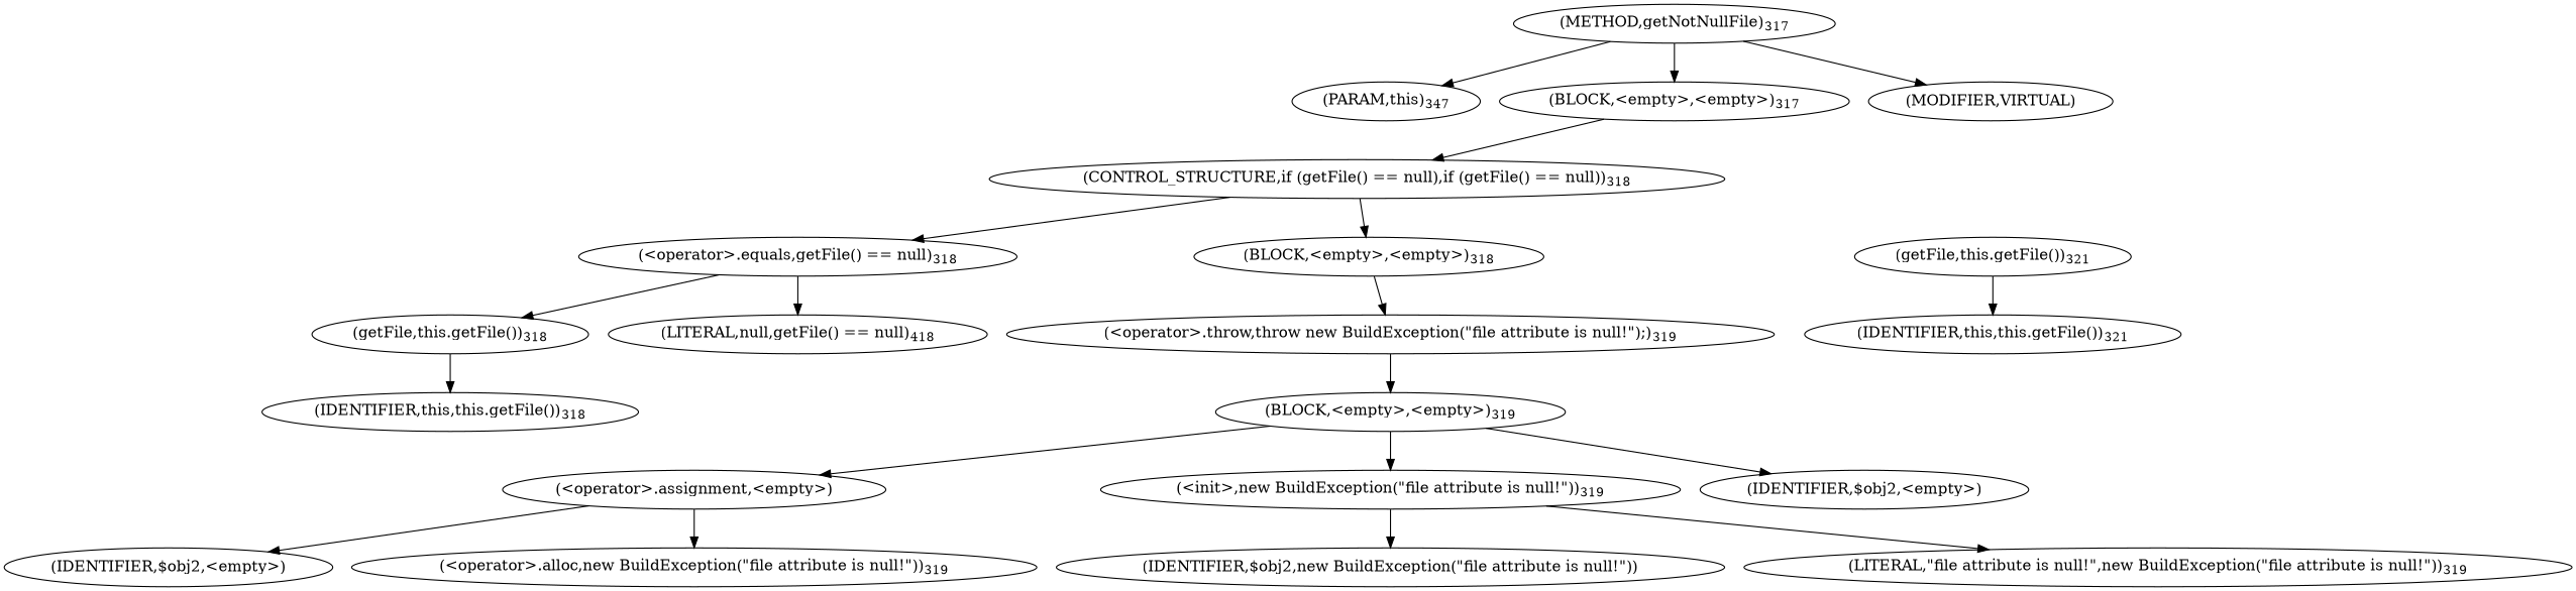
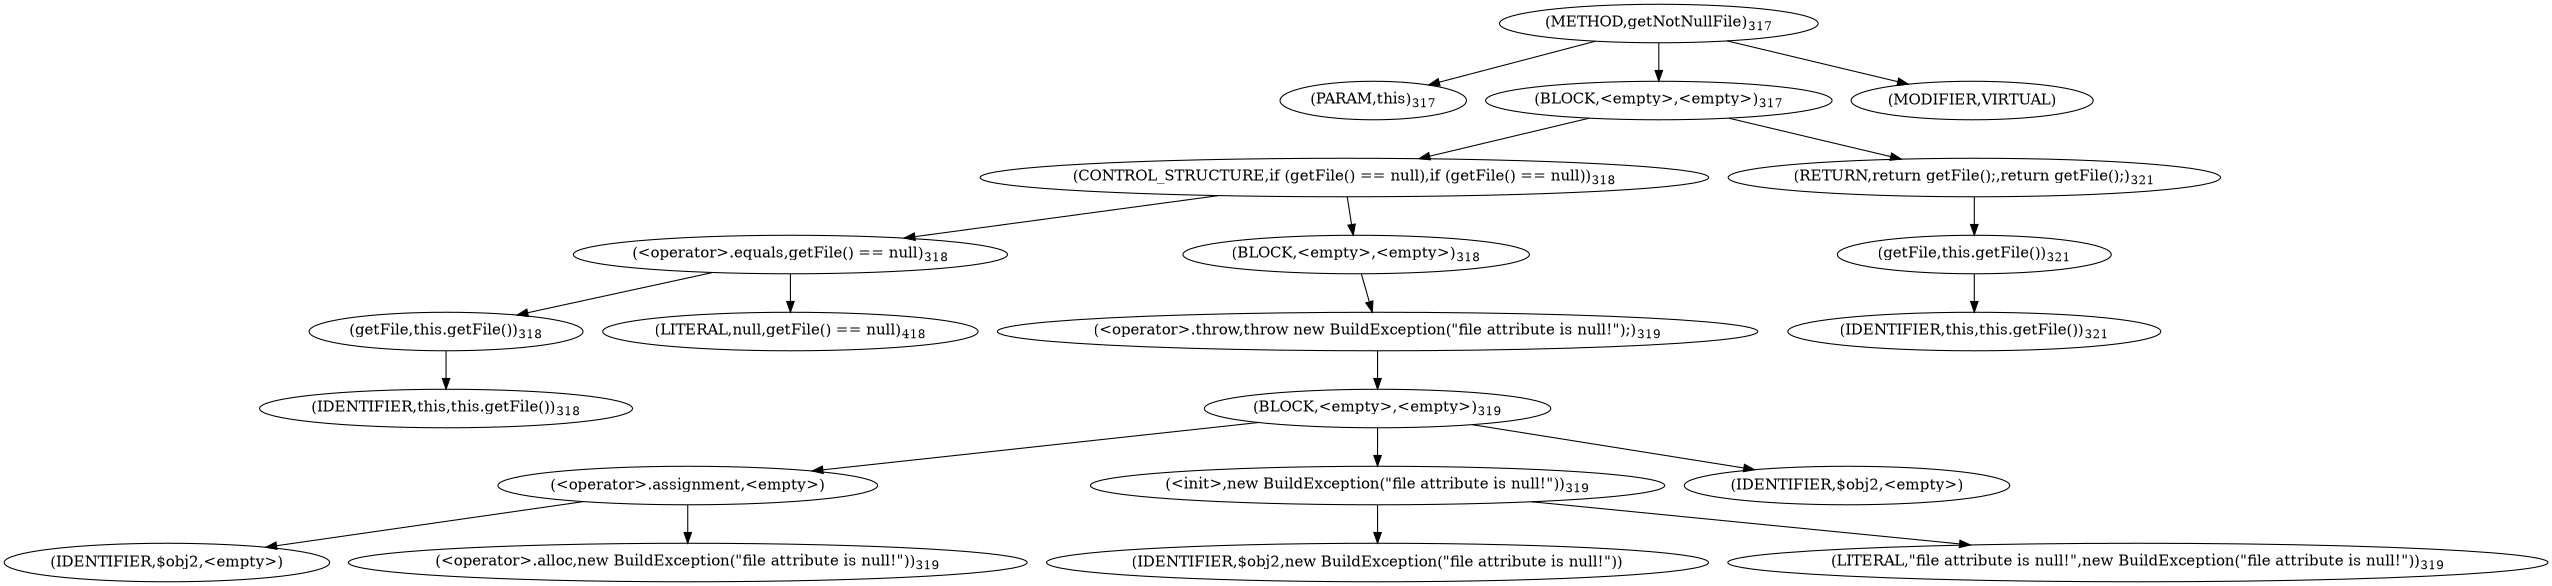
  digraph {
    n1 [label=<(METHOD,getNotNullFile)<SUB>317</SUB>>]
-   n2 [label=<(PARAM,this)<SUB>347</SUB>>]
+   n2 [label=<(PARAM,this)<SUB>317</SUB>>]
    n3 [label=<(BLOCK,&lt;empty&gt;,&lt;empty&gt;)<SUB>317</SUB>>]
    n4 [label=<(MODIFIER,VIRTUAL)>]
    n5 [label=<(CONTROL_STRUCTURE,if (getFile() == null),if (getFile() == null))<SUB>318</SUB>>]
+   n6 [label=<(RETURN,return getFile();,return getFile();)<SUB>321</SUB>>]
    n7 [label=<(&lt;operator&gt;.equals,getFile() == null)<SUB>318</SUB>>]
    n8 [label=<(BLOCK,&lt;empty&gt;,&lt;empty&gt;)<SUB>318</SUB>>]
    n9 [label=<(getFile,this.getFile())<SUB>321</SUB>>]
    n10 [label=<(getFile,this.getFile())<SUB>318</SUB>>]
    n11 [label=<(LITERAL,null,getFile() == null)<SUB>418</SUB>>]
    n12 [label=<(&lt;operator&gt;.throw,throw new BuildException(&quot;file attribute is null!&quot;);)<SUB>319</SUB>>]
    n13 [label=<(IDENTIFIER,this,this.getFile())<SUB>318</SUB>>]
    n14 [label=<(BLOCK,&lt;empty&gt;,&lt;empty&gt;)<SUB>319</SUB>>]
    n15 [label=<(&lt;operator&gt;.assignment,&lt;empty&gt;)>]
    n16 [label=<(&lt;init&gt;,new BuildException(&quot;file attribute is null!&quot;))<SUB>319</SUB>>]
    n17 [label=<(IDENTIFIER,$obj2,&lt;empty&gt;)>]
    n18 [label=<(IDENTIFIER,$obj2,&lt;empty&gt;)>]
    n19 [label=<(&lt;operator&gt;.alloc,new BuildException(&quot;file attribute is null!&quot;))<SUB>319</SUB>>]
    n20 [label=<(IDENTIFIER,$obj2,new BuildException(&quot;file attribute is null!&quot;))>]
    n21 [label=<(LITERAL,&quot;file attribute is null!&quot;,new BuildException(&quot;file attribute is null!&quot;))<SUB>319</SUB>>]
    n22 [label=<(IDENTIFIER,this,this.getFile())<SUB>321</SUB>>]
    n1 -> n2
    n1 -> n3
    n1 -> n4
    n3 -> n5
+   n3 -> n6
    n5 -> n7
    n5 -> n8
+   n6 -> n9
    n7 -> n10
    n7 -> n11
    n8 -> n12
    n9 -> n22
    n10 -> n13
    n12 -> n14
    n14 -> n15
    n14 -> n16
    n14 -> n17
    n15 -> n18
    n15 -> n19
    n16 -> n20
    n16 -> n21
  }
